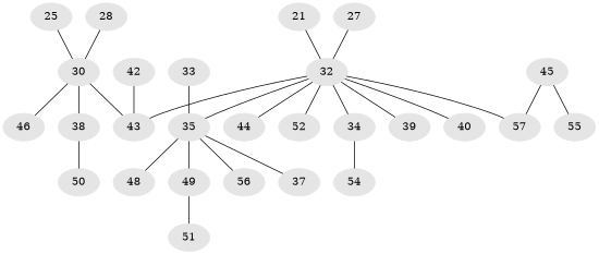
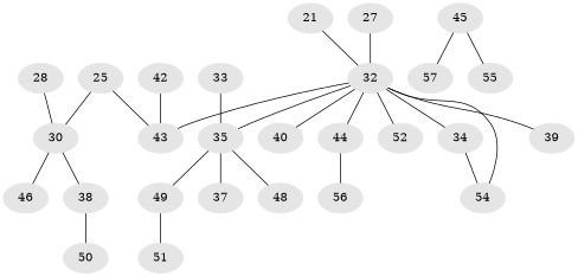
  graph {
    node [color=gray90 style=filled]
    32 [super="+5+14+10+13+19+20"]
    43 [super="+36+24+29"]
    34 [super="+22"]
    35 [super="+9+18+31"]
    39
    40
    44
    52
    57 [super="+41"]
    21
    30 [super="+15+26"]
    38
    46
    25
    27
    28
    50
    54
    n19 [label=37]
    48
    49
    56
    33
    51
    42
    45
    55
    32 -- 43
    32 -- 34
    32 -- 35
    32 -- 39
    32 -- 40
    32 -- 44
    32 -- 52
-   32 -- 57
+   32 -- 54
    34 -- 54
    35 -- n19
    35 -- 48
    35 -- 49
-   35 -- 56
+   44 -- 56
    21 -- 32
-   30 -- 43
+   25 -- 43
    30 -- 38
    30 -- 46
    38 -- 50
    25 -- 30
    27 -- 32
    28 -- 30
    49 -- 51
    33 -- 35
    42 -- 43
    45 -- 57
    45 -- 55
  }
